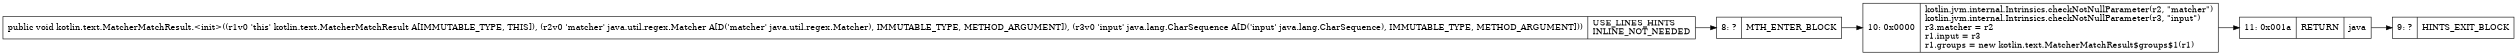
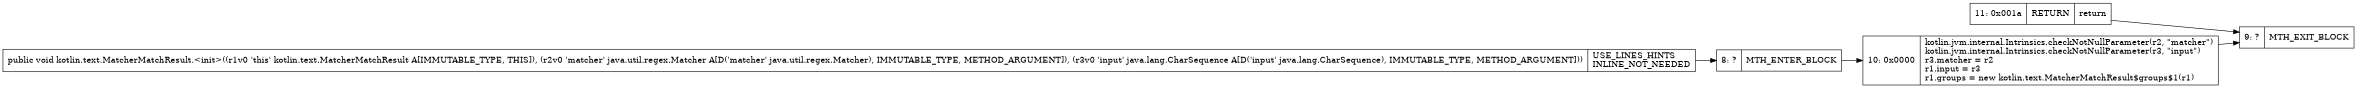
  digraph {
    rankdir=LR
    node [shape=record]
    n1 [label="{8\:\ ?|MTH_ENTER_BLOCK\l}"]
    n2 [label="{10\:\ 0x0000|kotlin.jvm.internal.Intrinsics.checkNotNullParameter(r2, \"matcher\")\lkotlin.jvm.internal.Intrinsics.checkNotNullParameter(r3, \"input\")\lr3.matcher = r2\lr1.input = r3\lr1.groups = new kotlin.text.MatcherMatchResult$groups$1(r1)\l}"]
-   n3 [label="{11\:\ 0x001a|RETURN\l|java\l}"]
-   n4 [label="{9\:\ ?|HINTS_EXIT_BLOCK\l}"]
+   n3 [label="{11\:\ 0x001a|RETURN\l|return\l}"]
+   n4 [label="{9\:\ ?|MTH_EXIT_BLOCK\l}"]
    n5 [label="{public void kotlin.text.MatcherMatchResult.\<init\>((r1v0 'this' kotlin.text.MatcherMatchResult A[IMMUTABLE_TYPE, THIS]), (r2v0 'matcher' java.util.regex.Matcher A[D('matcher' java.util.regex.Matcher), IMMUTABLE_TYPE, METHOD_ARGUMENT]), (r3v0 'input' java.lang.CharSequence A[D('input' java.lang.CharSequence), IMMUTABLE_TYPE, METHOD_ARGUMENT]))  | USE_LINES_HINTS\lINLINE_NOT_NEEDED\l}"]
    n1 -> n2
-   n2 -> n3
+   n2 -> n4
    n3 -> n4
    n5 -> n1
  }
